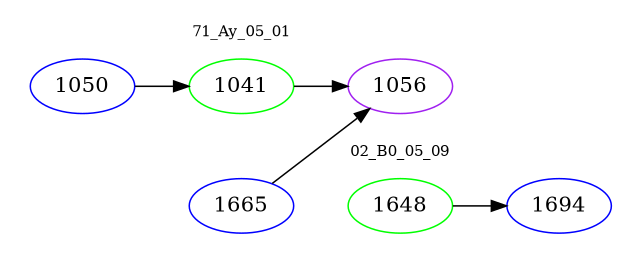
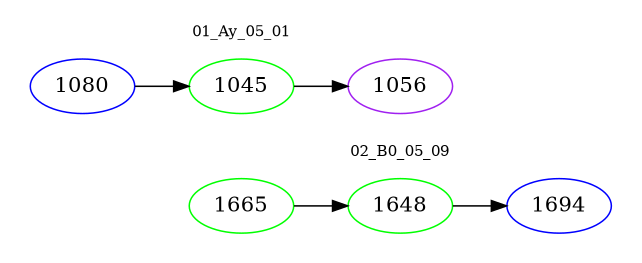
  digraph {
    rankdir=LR
    node [color=blue]
    edge [color=black]
-   n1 [label=1050]
-   n2 [color=green label=1041]
+   n1 [label=1080]
+   n2 [color=green label=1045]
    n3 [color=purple label=1056]
-   n4 [label=1665]
+   n4 [color=green label=1665]
    n5 [color=green label=1648]
    n6 [label=1694]
    subgraph cluster_1 {
      color=white
      fontsize=10
-     label="71_Ay_05_01"
+     label="01_Ay_05_01"
      n1
      n2
      n3
    }
    subgraph cluster_2 {
      color=white
      fontsize=10
      label="02_B0_05_09"
      n4
      n5
      n6
    }
    n1 -> n2
    n2 -> n3
-   n4 -> n3
+   n4 -> n5
    n5 -> n6
  }
